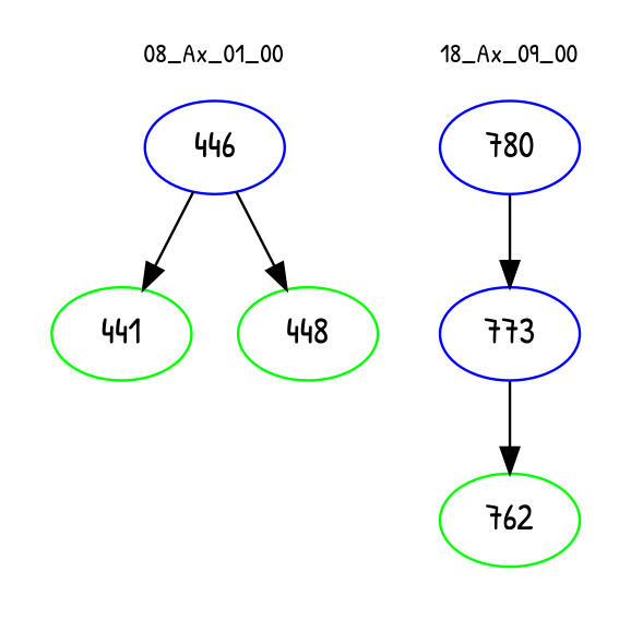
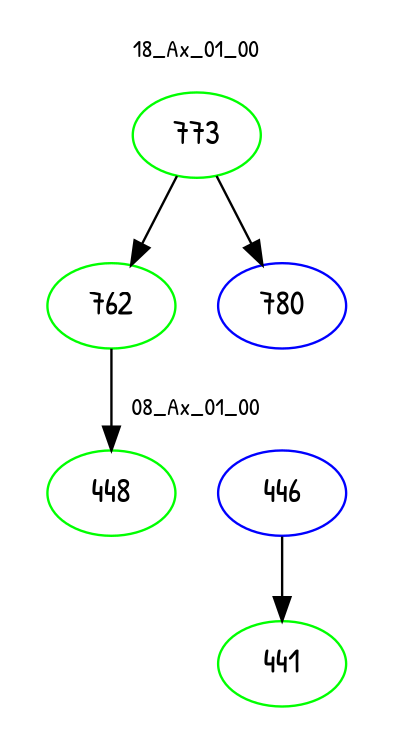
  digraph {
    fontname="Patrick Hand"
    node [color=blue fontname="Patrick Hand"]
    edge [color=black fontname="Patrick Hand"]
    n1 [label=446]
    n2 [color=green label=441]
    n3 [color=green label=448]
-   n4 [label=773]
+   n4 [color=green label=773]
    n5 [color=green label=762]
    n6 [label=780]
    subgraph cluster_1 {
      color=white
      fontsize=10
      label="08_Ax_01_00"
      n1
      n2
      n3
    }
    subgraph cluster_2 {
      color=white
      fontsize=10
-     label="18_Ax_09_00"
+     label="18_Ax_01_00"
      n4
      n5
      n6
    }
    n1 -> n2
-   n1 -> n3
+   n5 -> n3
    n4 -> n5
-   n6 -> n4
+   n4 -> n6
  }
